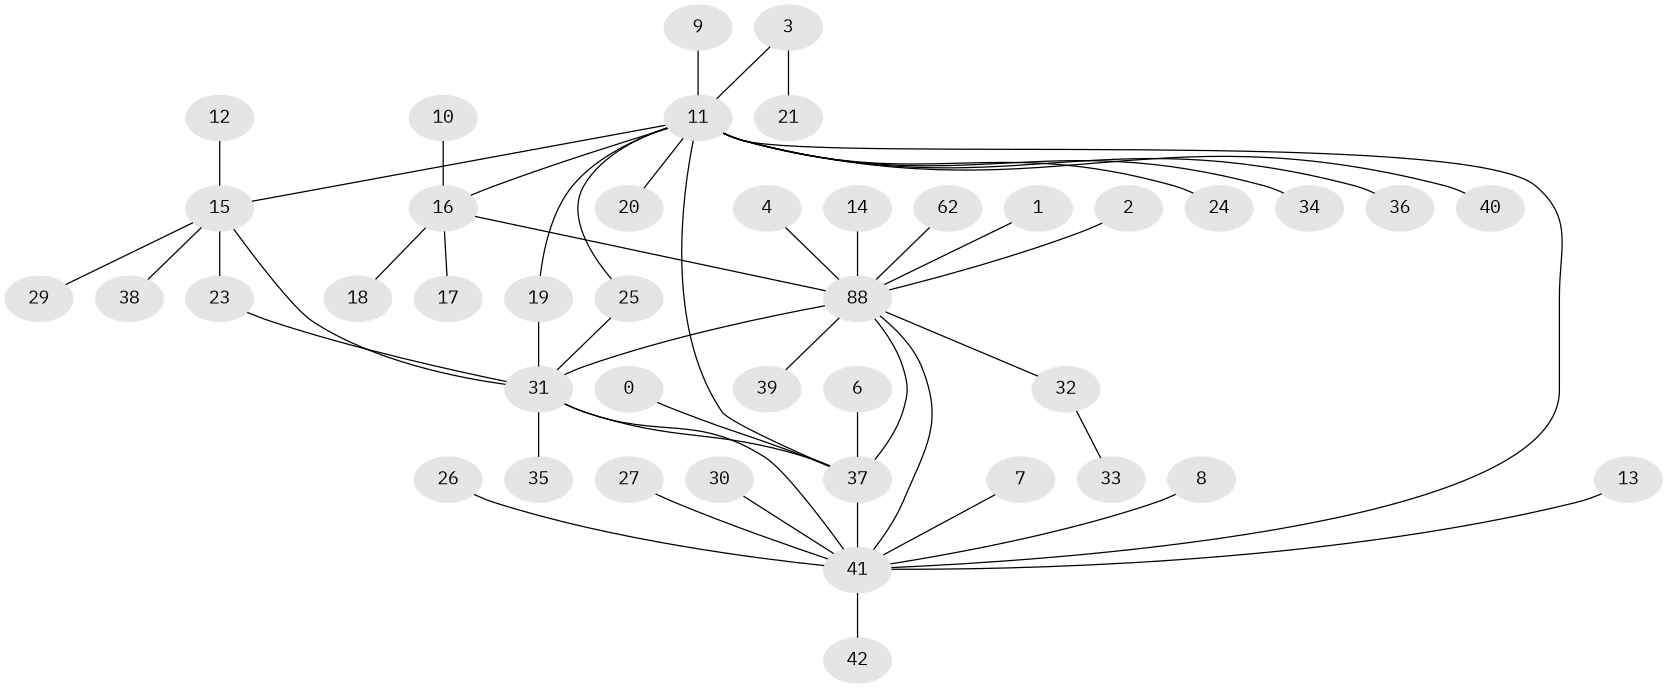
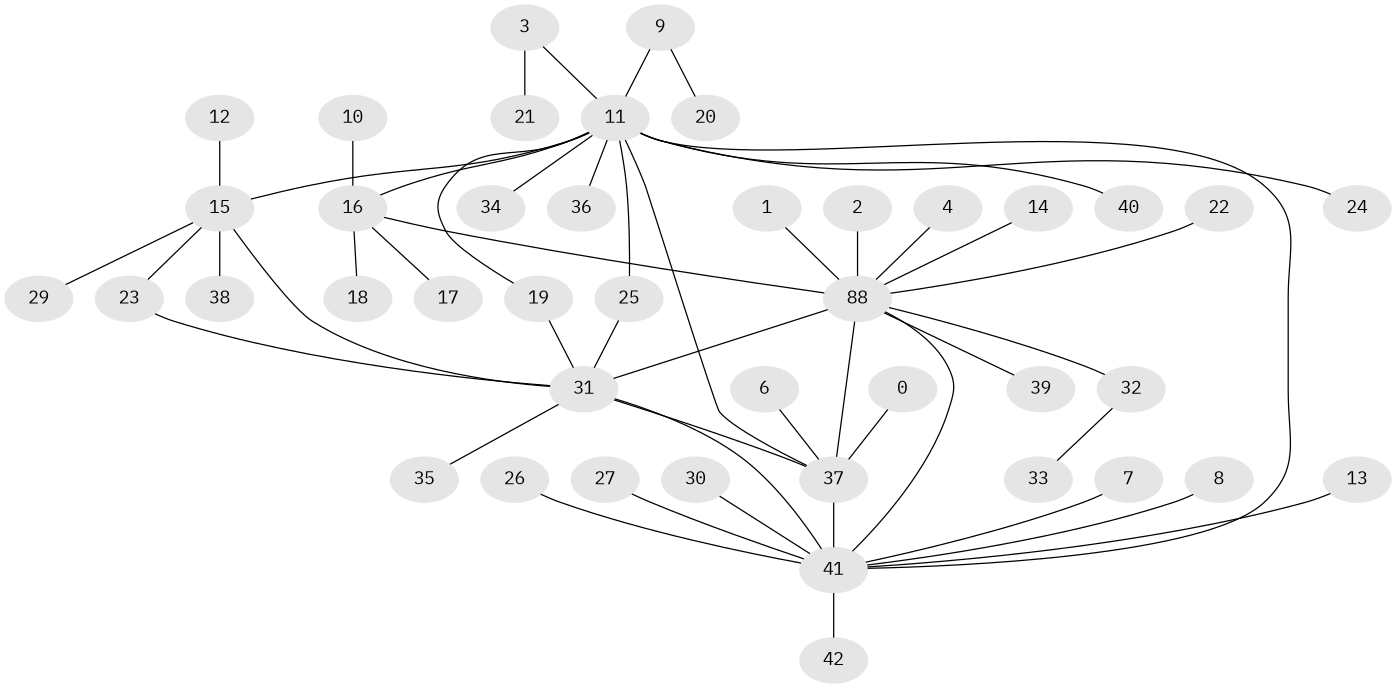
  graph {
    fontname="IBM Plex Mono"
    node [color=gray90 fontname="IBM Plex Mono" style=filled]
    edge [fontname="IBM Plex Mono" weight=1.0]
    n1 [label=88]
    1
    37
    41
    31
    32
    39
    2
    3
    11
    21
    16
    15
    19
    20
    24
    25
    34
    36
    40
    4
    n22 [label=0]
    6
    7
    42
    8
    9
    10
    17
    18
    23
    29
    38
    12
    13
    14
    35
-   22 [label=62]
+   22
    26
    27
    33
    30
    n1 -- 37
    n1 -- 41
    n1 -- 31
    n1 -- 32
    n1 -- 39
    1 -- n1
    37 -- 41
    41 -- 42
    31 -- 37
    31 -- 41 [weight=2.0]
    31 -- 35
    32 -- 33
    2 -- n1
    3 -- 11
    3 -- 21
    11 -- 37
    11 -- 41
    11 -- 16
    11 -- 15
    11 -- 19
-   11 -- 20
+   9 -- 20
    11 -- 24
    11 -- 25
    11 -- 34
    11 -- 36
    11 -- 40
    16 -- n1 [weight=3.0]
    16 -- 17
    16 -- 18
    15 -- 31 [weight=2.0]
    15 -- 23 [weight=2.0]
    15 -- 29
    15 -- 38
    19 -- 31
    25 -- 31
    4 -- n1
    n22 -- 37
    6 -- 37 [weight=3.0]
    7 -- 41
    8 -- 41
    9 -- 11
    10 -- 16
    23 -- 31
    12 -- 15
    13 -- 41
    14 -- n1
    22 -- n1
    26 -- 41
    27 -- 41
    30 -- 41
  }
